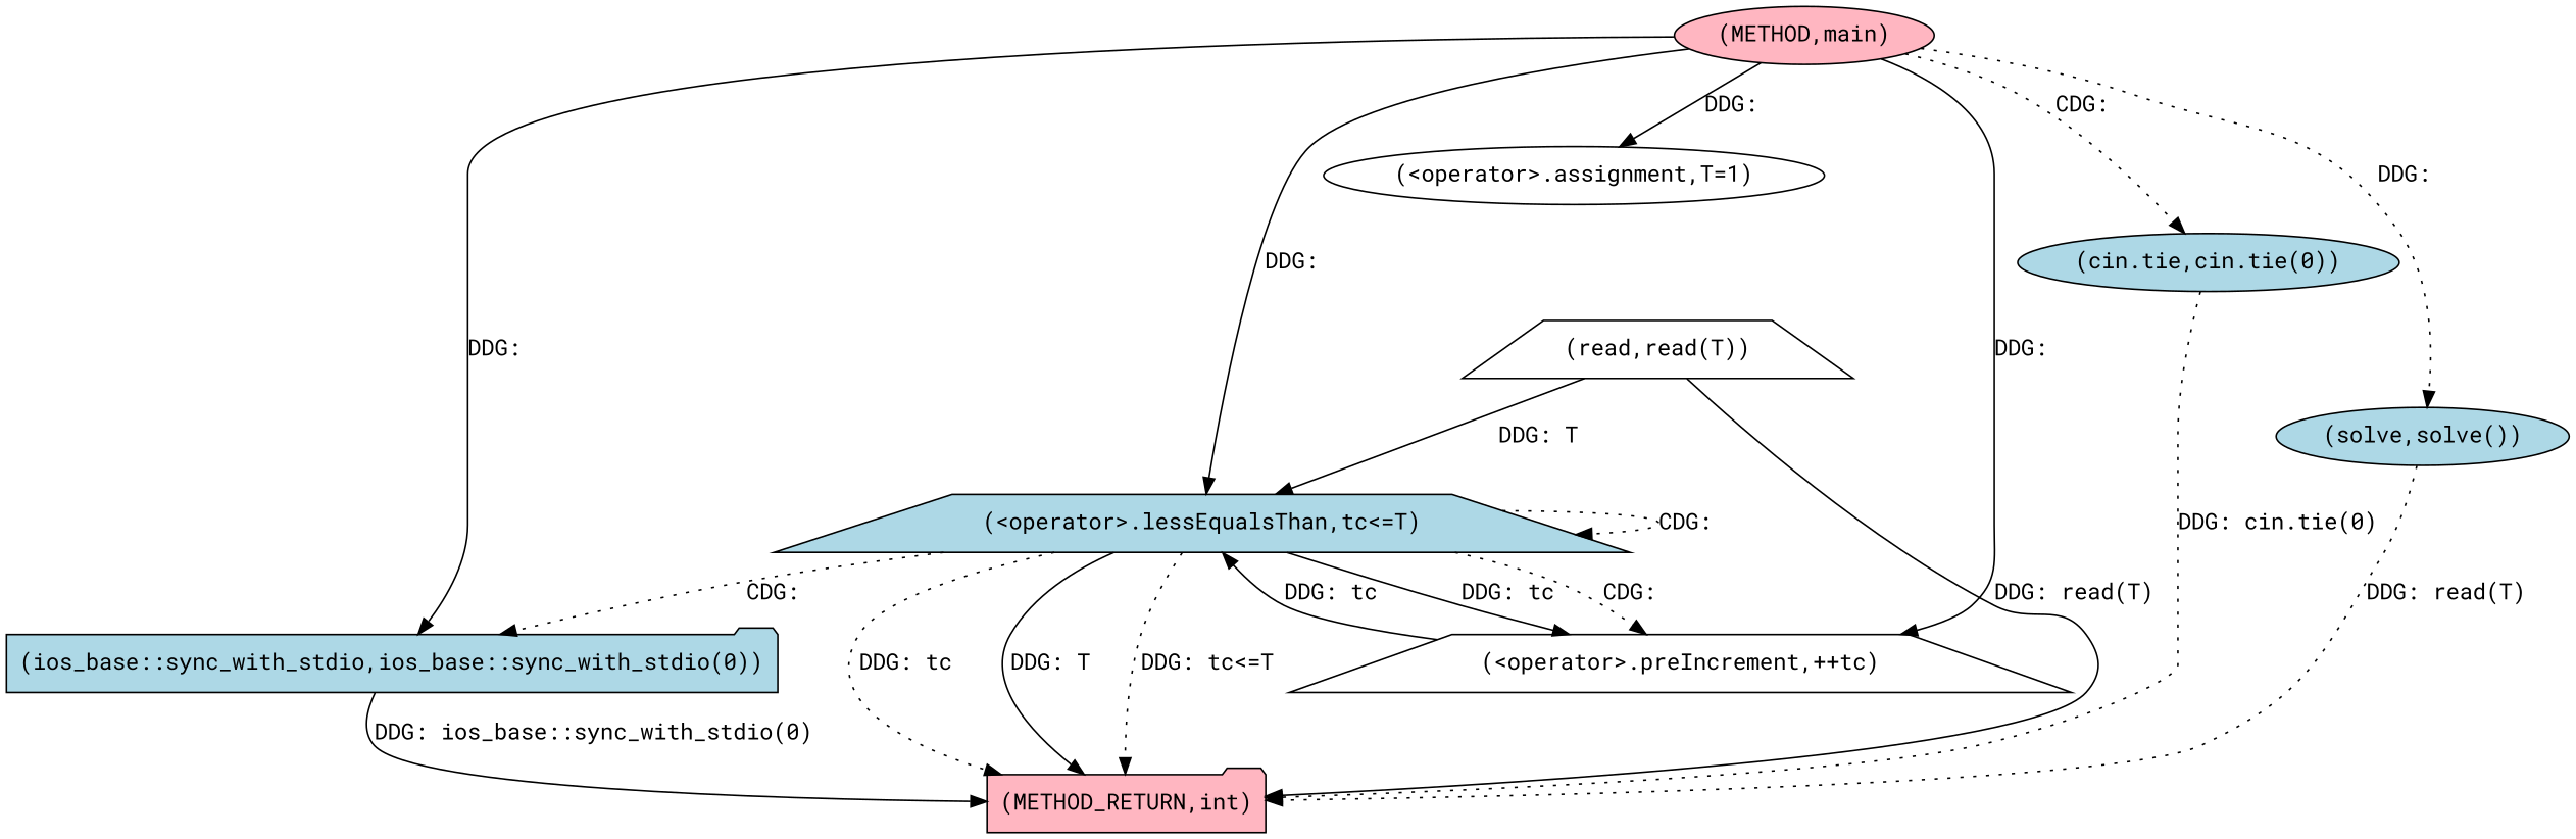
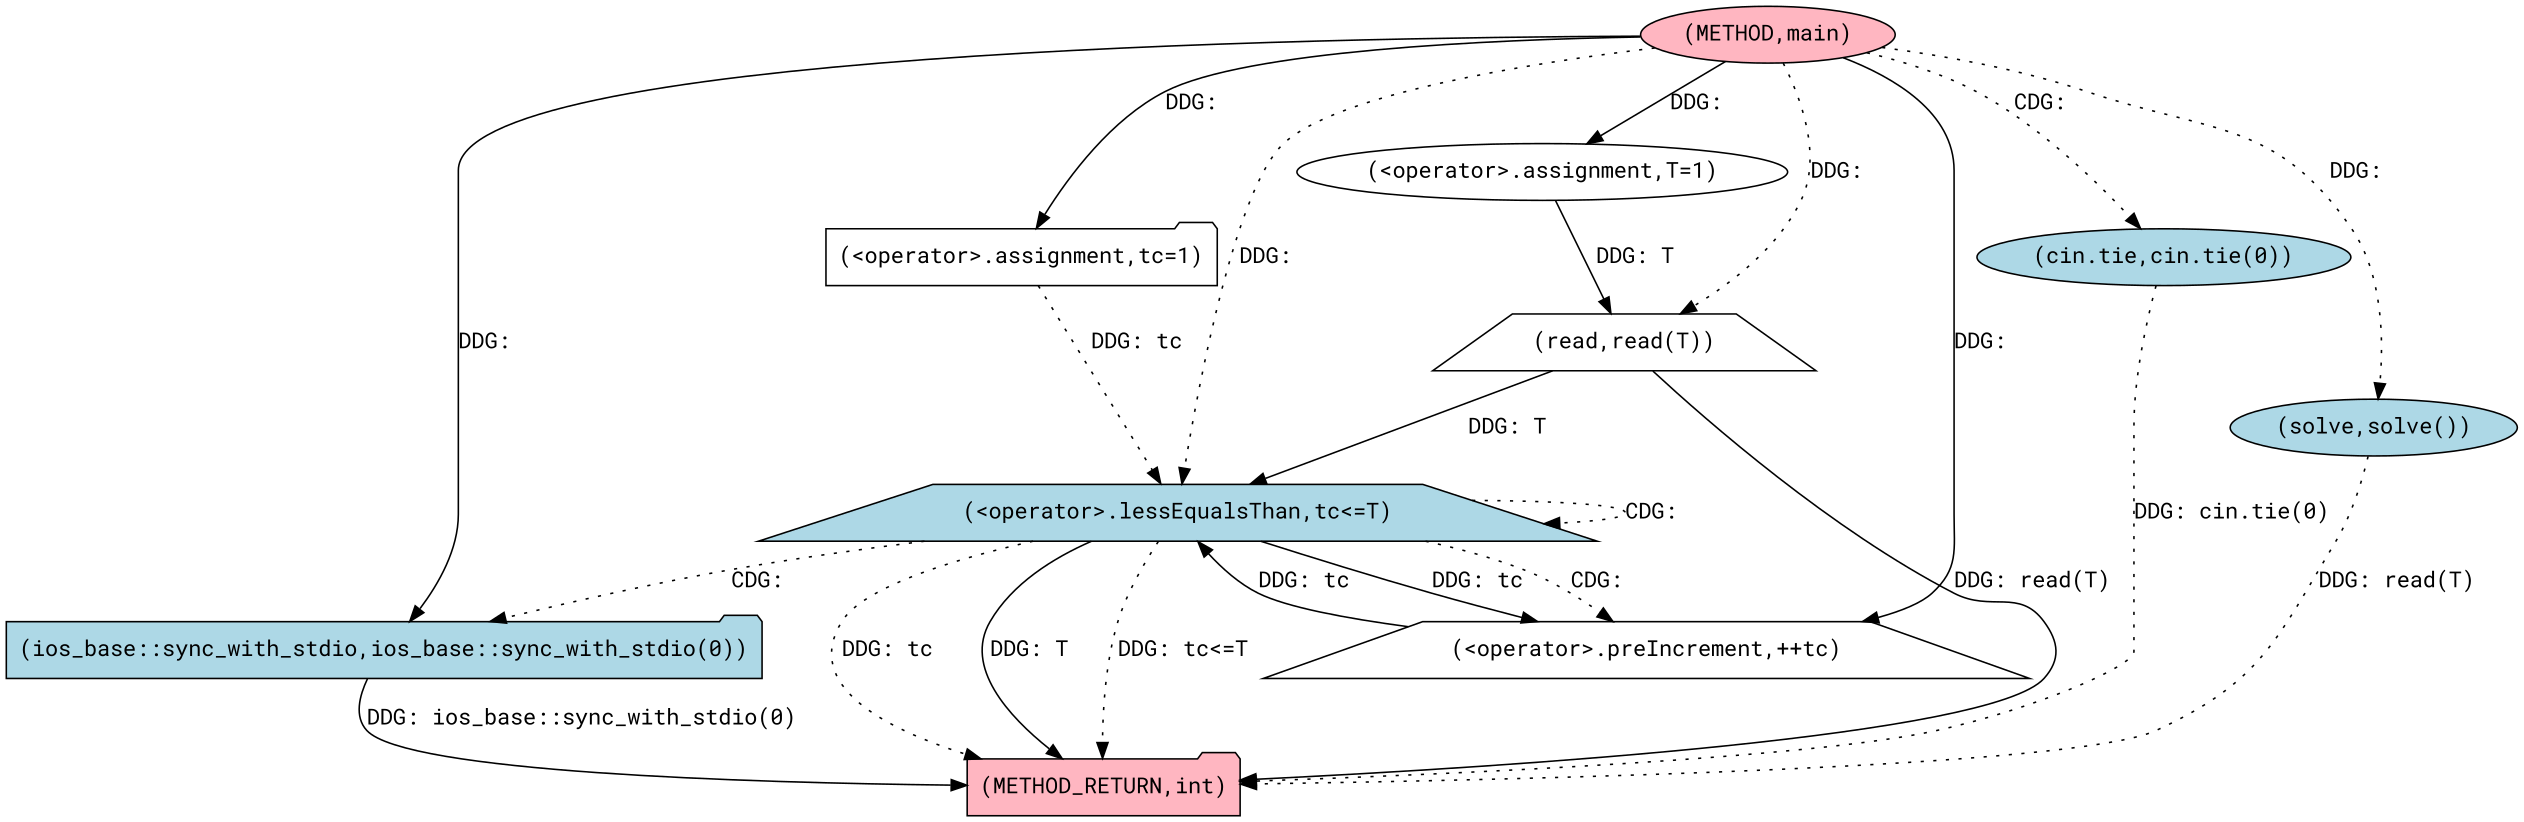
  digraph {
    fontname="Roboto Mono"
    node [fillcolor=lightblue fontname="Roboto Mono" shape=ellipse style=filled]
    edge [fontname="Roboto Mono" style=solid]
    n1 [fillcolor=lightpink label="(METHOD,main)"]
    n2 [label="(ios_base::sync_with_stdio,ios_base::sync_with_stdio(0))" shape=folder]
    n3 [label="(cin.tie,cin.tie(0))"]
    n4 [fillcolor=white label="(<operator>.assignment,T=1)"]
    n5 [fillcolor=white label="(read,read(T))" shape=trapezium]
+   n6 [fillcolor=white label="(<operator>.assignment,tc=1)" shape=folder]
    n7 [label="(<operator>.lessEqualsThan,tc<=T)" shape=trapezium]
    n8 [fillcolor=white label="(<operator>.preIncrement,++tc)" shape=trapezium]
    n9 [label="(solve,solve())"]
    n10 [fillcolor=lightpink label="(METHOD_RETURN,int)" shape=folder]
    n1 -> n2 [label="DDG: "]
    n1 -> n3 [label="CDG: " style=dotted]
    n1 -> n4 [label="DDG: "]
-   n1 -> n7 [label="DDG: "]
+   n1 -> n5 [label="DDG: " style=dotted]
+   n1 -> n6 [label="DDG: "]
+   n1 -> n7 [label="DDG: " style=dotted]
    n1 -> n8 [label="DDG: "]
    n1 -> n9 [label="DDG: " style=dotted]
    n2 -> n10 [label="DDG: ios_base::sync_with_stdio(0)"]
    n3 -> n10 [label="DDG: cin.tie(0)" style=dotted]
+   n4 -> n5 [label="DDG: T"]
    n5 -> n7 [label="DDG: T"]
    n5 -> n10 [label="DDG: read(T)"]
+   n6 -> n7 [label="DDG: tc" style=dotted]
    n7 -> n2 [label="CDG: " style=dotted]
    n7 -> n7 [label="CDG: " style=dotted]
    n7 -> n8 [label="DDG: tc"]
    n7 -> n8 [label="CDG: " style=dotted]
    n7 -> n10 [label="DDG: tc" style=dotted]
    n7 -> n10 [label="DDG: T"]
    n7 -> n10 [label="DDG: tc<=T" style=dotted]
    n8 -> n7 [label="DDG: tc"]
    n9 -> n10 [label="DDG: read(T)" style=dotted]
  }
